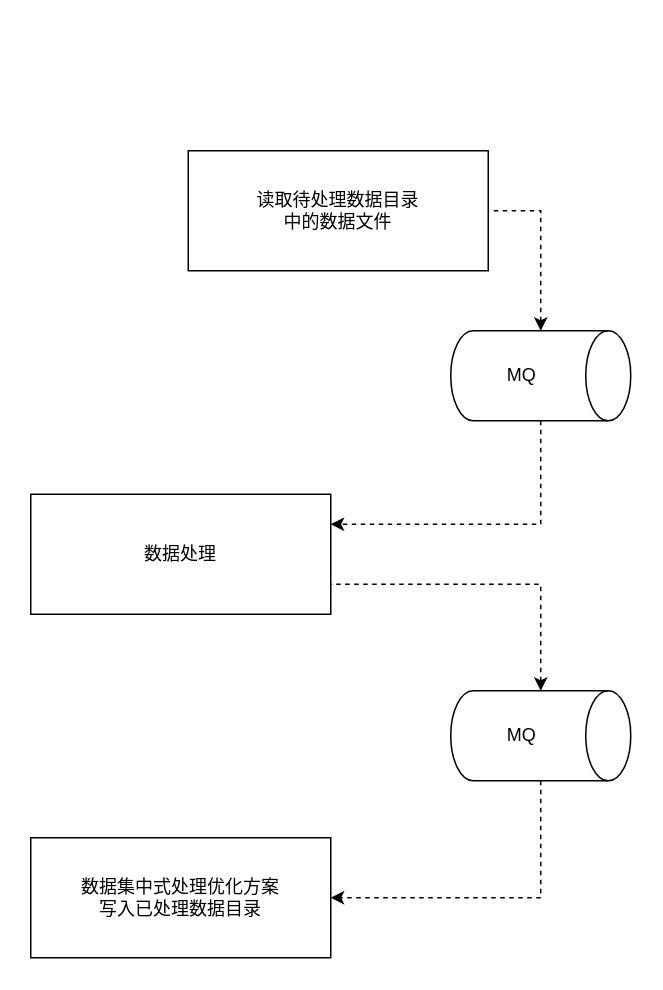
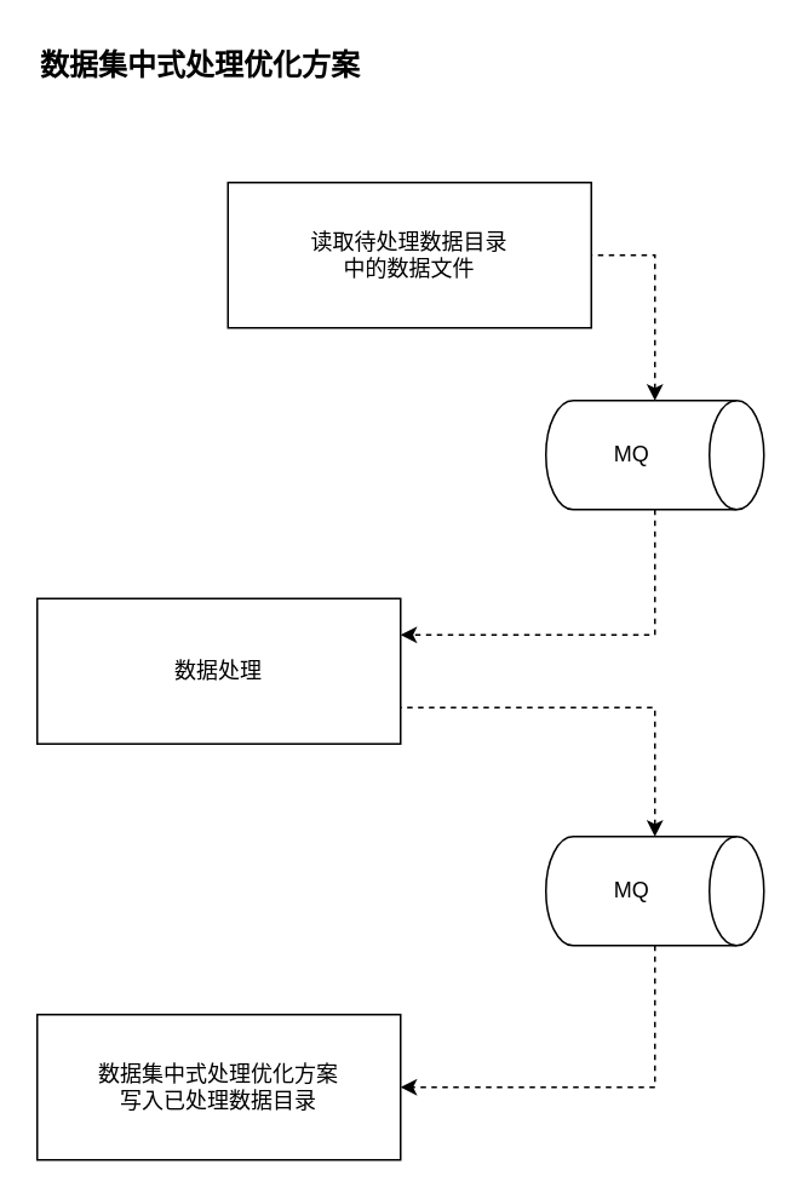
  <mxCell id="0" />
  <mxCell id="1" parent="0" />
+ <mxCell id="2" value="&lt;b style=&quot;font-size: 16px;&quot;&gt;数据集中式处理优化方案&lt;/b&gt;" style="text;html=1;align=left;verticalAlign=middle;resizable=0;points=[];autosize=1;strokeColor=none;fillColor=none;fontSize=16;rounded=0;labelBackgroundColor=none;" parent="1" vertex="1"><mxGeometry x="20" y="20" width="200" height="30" as="geometry" /></mxCell>
  <mxCell id="3" value="" style="edgeStyle=orthogonalEdgeStyle;rounded=0;orthogonalLoop=1;jettySize=auto;html=1;entryX=1;entryY=0.5;entryDx=0;entryDy=0;exitX=0;exitY=0.5;exitDx=0;exitDy=0;exitPerimeter=0;startArrow=classic;startFill=1;endArrow=none;endFill=0;dashed=1;" parent="1" source="5" target="10" edge="1"><mxGeometry relative="1" as="geometry" /></mxCell>
  <mxCell id="4" value="" style="edgeStyle=orthogonalEdgeStyle;rounded=0;orthogonalLoop=1;jettySize=auto;html=1;entryX=1;entryY=0.25;entryDx=0;entryDy=0;exitX=1;exitY=0.5;exitDx=0;exitDy=0;exitPerimeter=0;dashed=1;" parent="1" source="5" target="11" edge="1"><mxGeometry relative="1" as="geometry" /></mxCell>
  <mxCell id="5" value="MQ" style="shape=cylinder3;whiteSpace=wrap;html=1;boundedLbl=1;backgroundOutline=1;size=15;direction=south;" parent="1" vertex="1"><mxGeometry x="300" y="220" width="120" height="60" as="geometry" /></mxCell>
  <mxCell id="6" value="" style="edgeStyle=orthogonalEdgeStyle;rounded=0;orthogonalLoop=1;jettySize=auto;html=1;entryX=1;entryY=0.75;entryDx=0;entryDy=0;exitX=0;exitY=0.5;exitDx=0;exitDy=0;exitPerimeter=0;startArrow=classic;startFill=1;endArrow=none;endFill=0;dashed=1;" parent="1" source="8" target="11" edge="1"><mxGeometry relative="1" as="geometry"><mxPoint x="742" y="142" as="targetPoint" /></mxGeometry></mxCell>
  <mxCell id="7" value="" style="edgeStyle=orthogonalEdgeStyle;rounded=0;orthogonalLoop=1;jettySize=auto;html=1;entryX=1;entryY=0.5;entryDx=0;entryDy=0;exitX=1;exitY=0.5;exitDx=0;exitDy=0;exitPerimeter=0;dashed=1;" parent="1" source="8" target="9" edge="1"><mxGeometry relative="1" as="geometry"><mxPoint x="1142" y="142" as="targetPoint" /></mxGeometry></mxCell>
  <mxCell id="8" value="MQ" style="shape=cylinder3;whiteSpace=wrap;html=1;boundedLbl=1;backgroundOutline=1;size=15;direction=south;" parent="1" vertex="1"><mxGeometry x="300" y="460" width="120" height="60" as="geometry" /></mxCell>
  <mxCell id="9" value="数据集中式处理优化方案&lt;br&gt;写入已处理数据目录" style="rounded=0;whiteSpace=wrap;html=1;" parent="1" vertex="1"><mxGeometry x="20" y="558" width="200" height="80" as="geometry" /></mxCell>
  <mxCell id="10" value="读取待处理数据目录&lt;br style=&quot;border-color: var(--border-color);&quot;&gt;中的数据文件" style="whiteSpace=wrap;html=1;" parent="1" vertex="1"><mxGeometry x="125" y="100" width="200" height="80" as="geometry" /></mxCell>
  <mxCell id="11" value="数据处理" style="whiteSpace=wrap;html=1;" parent="1" vertex="1"><mxGeometry x="20" y="329" width="200" height="80" as="geometry" /></mxCell>
